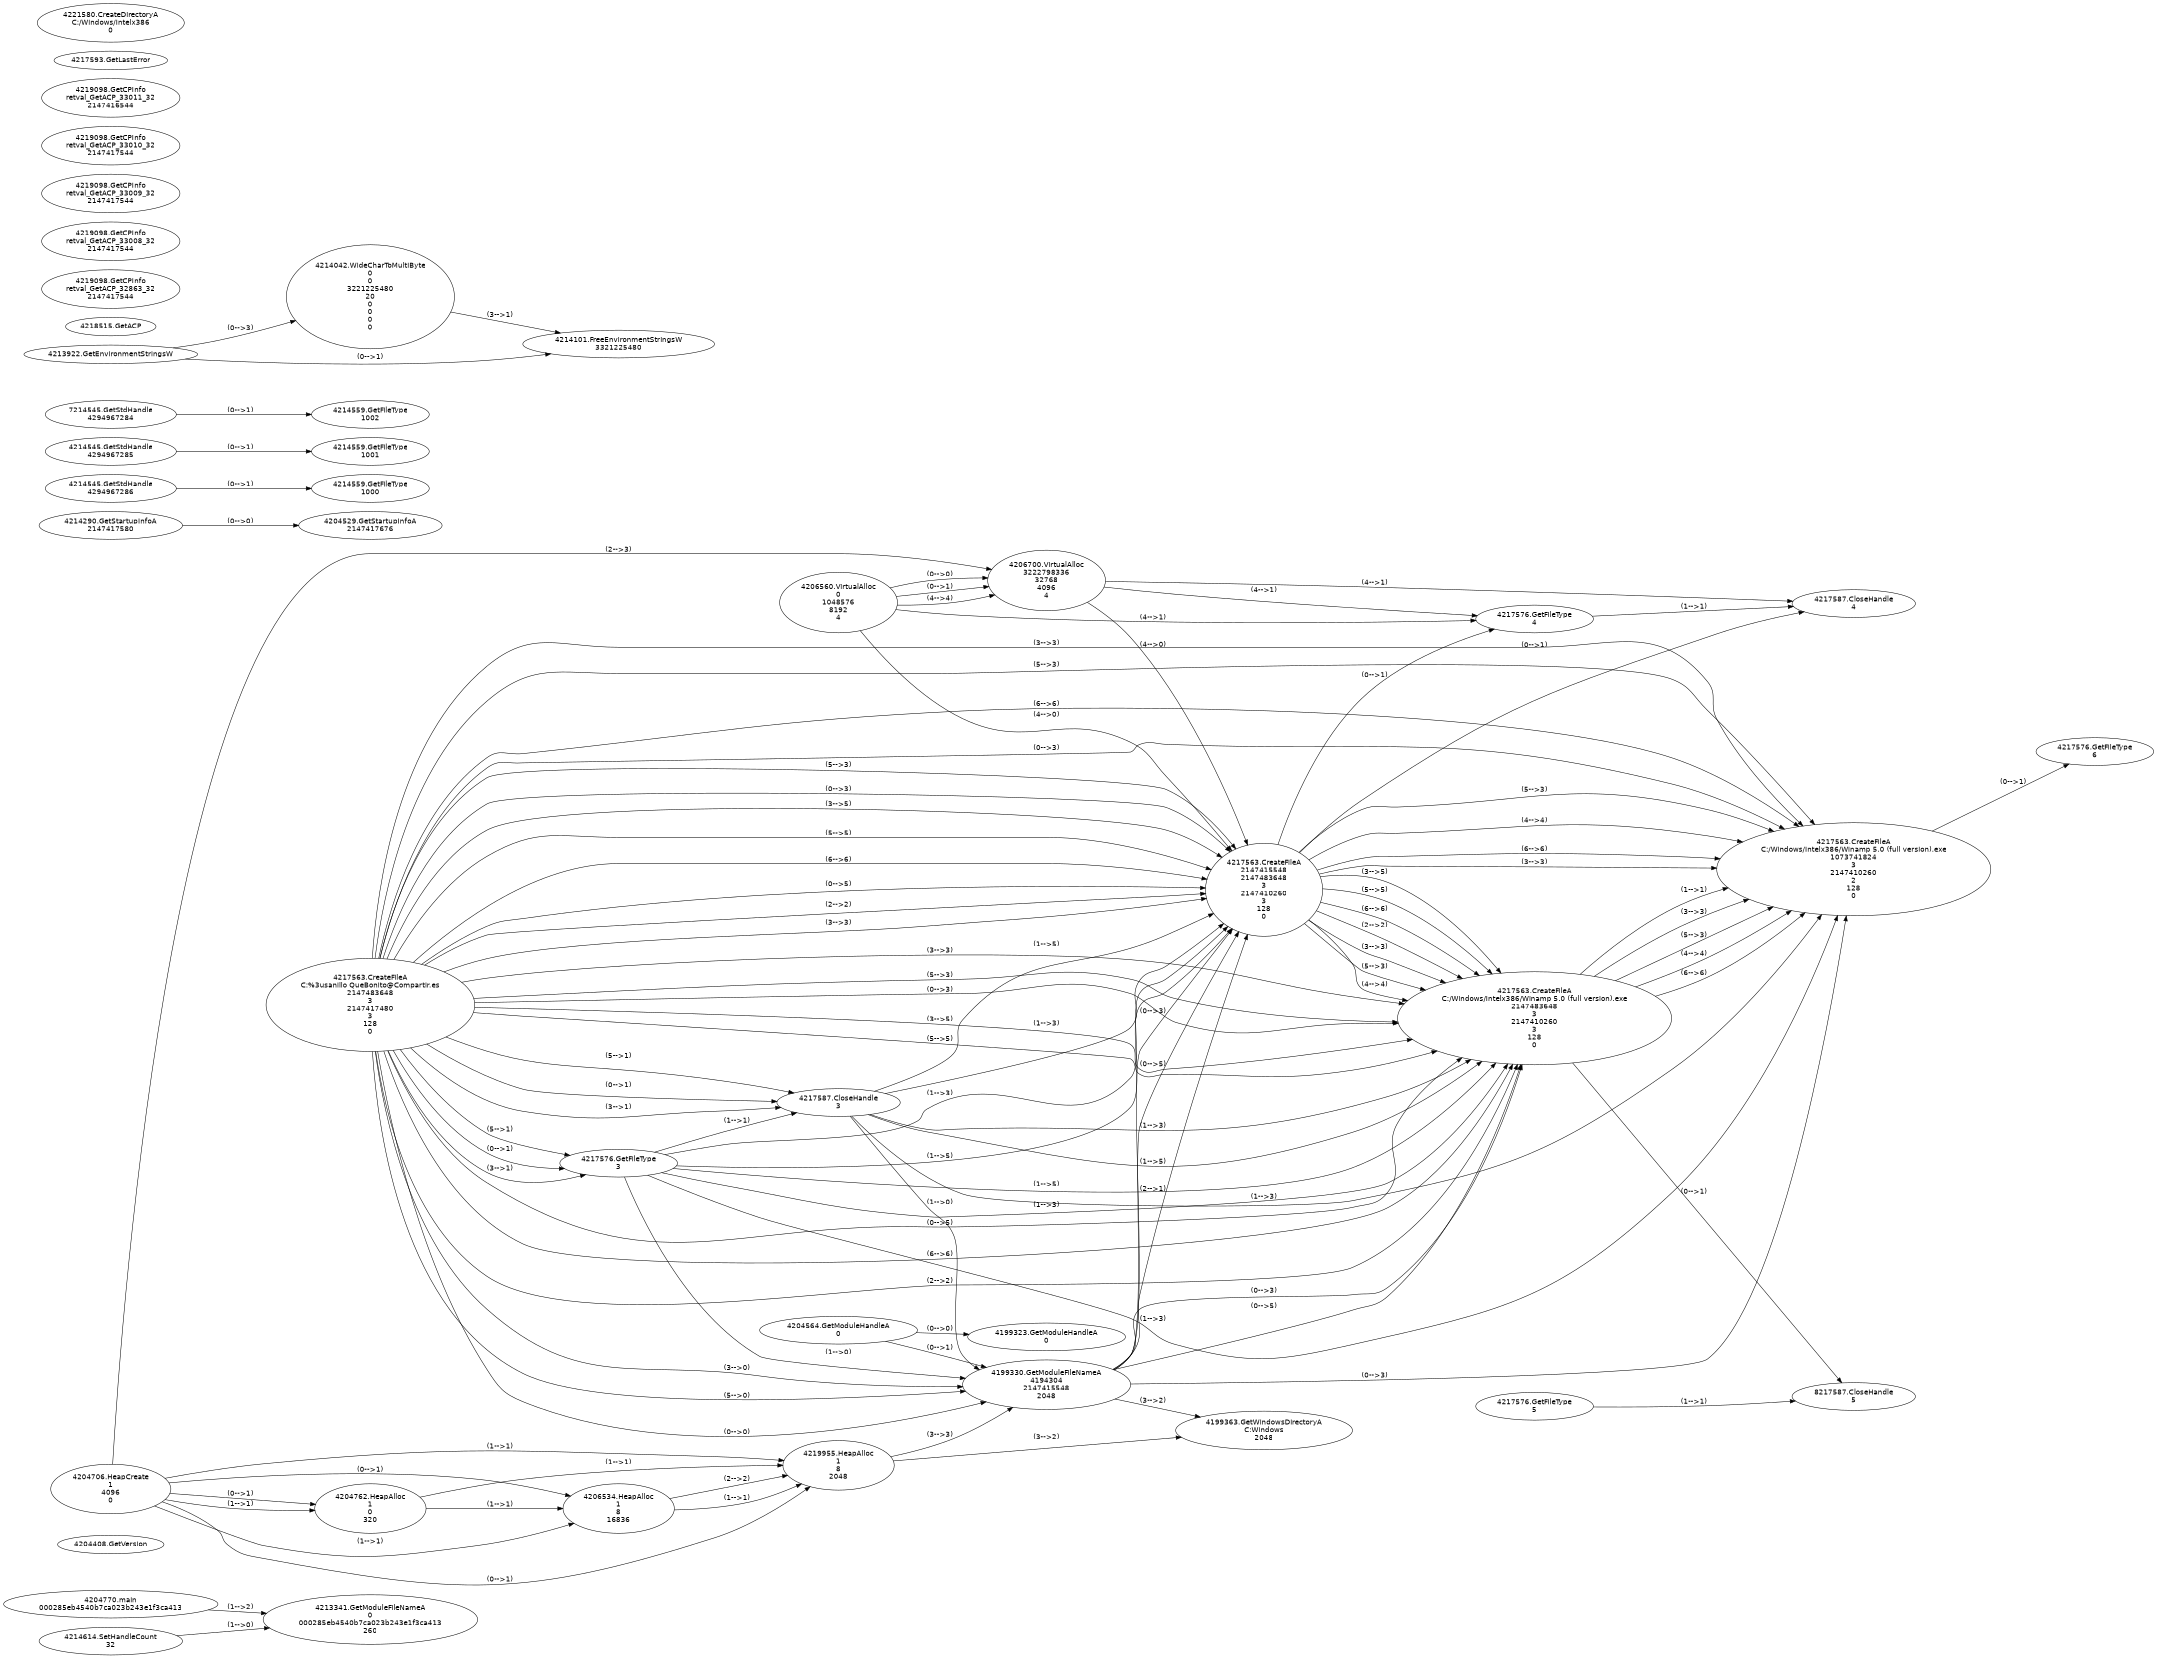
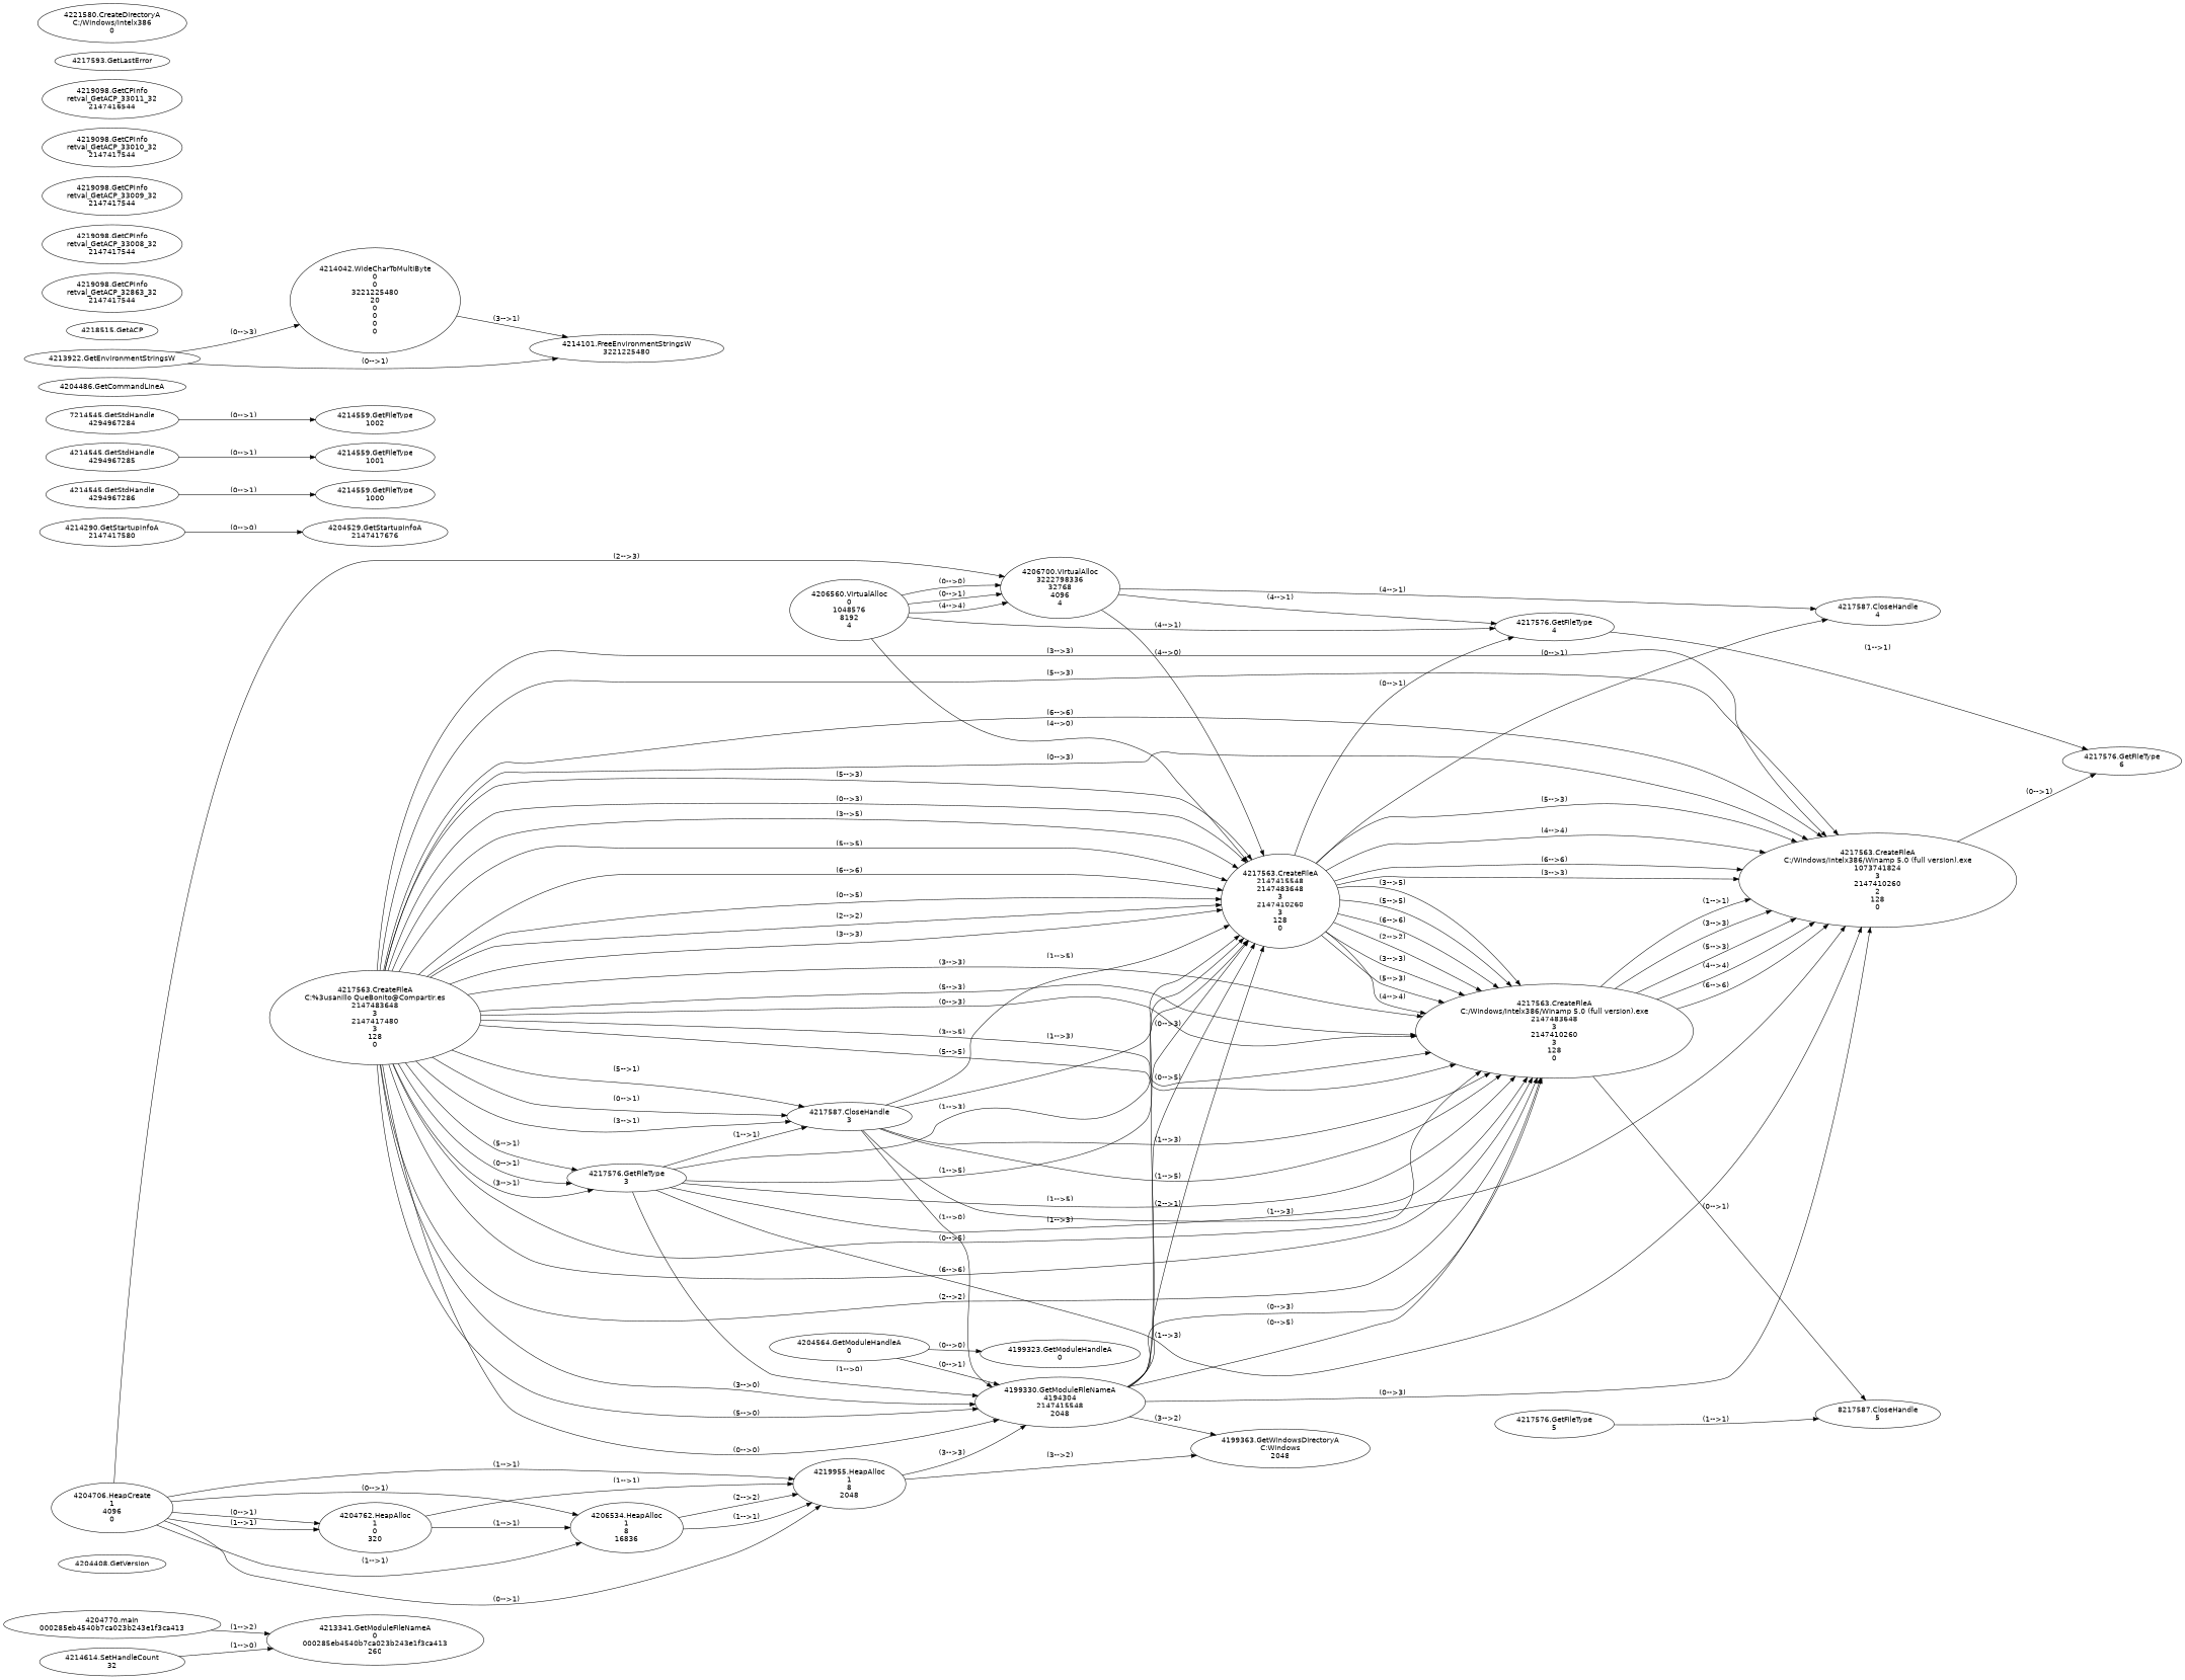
  digraph {
    fontname="DejaVu Sans"
    rankdir=LR
    node [fontname="DejaVu Sans"]
    edge [fontname="DejaVu Sans"]
    n1 [label="4204770.main\n000285eb4540b7ca023b243e1f3ca413"]
    n2 [label="4213341.GetModuleFileNameA\n0\n000285eb4540b7ca023b243e1f3ca413\n260"]
    n3 [label="4204408.GetVersion\n"]
    n4 [label="4204706.HeapCreate\n1\n4096\n0"]
    n5 [label="4204762.HeapAlloc\n1\n0\n320"]
    n6 [label="4206534.HeapAlloc\n1\n8\n16836"]
    n7 [label="4206700.VirtualAlloc\n3222798336\n32768\n4096\n4"]
    n8 [label="4219955.HeapAlloc\n1\n8\n2048"]
    n9 [label="4217563.CreateFileA\n2147415548\n2147483648\n3\n2147410260\n3\n128\n0"]
    n10 [label="4217576.GetFileType\n4"]
    n11 [label="4217587.CloseHandle\n4"]
    n12 [label="4199330.GetModuleFileNameA\n4194304\n2147415548\n2048"]
    n13 [label="4199363.GetWindowsDirectoryA\nC:\Windows\n2048"]
    n14 [label="4206560.VirtualAlloc\n0\n1048576\n8192\n4"]
    n15 [label="4217563.CreateFileA\nC:/Windows/Intelx386/Winamp 5.0 (full version).exe\n2147483648\n3\n2147410260\n3\n128\n0"]
    n16 [label="4217563.CreateFileA\nC:/Windows/Intelx386/Winamp 5.0 (full version).exe\n1073741824\n3\n2147410260\n2\n128\n0"]
    n17 [label="4214290.GetStartupInfoA\n2147417580"]
    n18 [label="4204529.GetStartupInfoA\n2147417676"]
    n19 [label="4214545.GetStdHandle\n4294967286"]
    n20 [label="4214559.GetFileType\n1000"]
    n21 [label="4214545.GetStdHandle\n4294967285"]
    n22 [label="4214559.GetFileType\n1001"]
    n23 [label="7214545.GetStdHandle\n4294967284"]
    n24 [label="4214559.GetFileType\n1002"]
    n25 [label="4214614.SetHandleCount\n32"]
+   n26 [label="4204486.GetCommandLineA\n"]
    n27 [label="4213922.GetEnvironmentStringsW\n"]
    n28 [label="4214042.WideCharToMultiByte\n0\n0\n3221225480\n20\n0\n0\n0\n0"]
-   n29 [label="4214101.FreeEnvironmentStringsW\n3321225480"]
+   n29 [label="4214101.FreeEnvironmentStringsW\n3221225480"]
    n30 [label="4218515.GetACP\n"]
    n31 [label="4219098.GetCPInfo\nretval_GetACP_32863_32\n2147417544"]
    n32 [label="4219098.GetCPInfo\nretval_GetACP_33008_32\n2147417544"]
    n33 [label="4219098.GetCPInfo\nretval_GetACP_33009_32\n2147417544"]
    n34 [label="4219098.GetCPInfo\nretval_GetACP_33010_32\n2147417544"]
    n35 [label="4219098.GetCPInfo\nretval_GetACP_33011_32\n2147416544"]
    n36 [label="4204564.GetModuleHandleA\n0"]
    n37 [label="4199323.GetModuleHandleA\n0"]
    n38 [label="4217563.CreateFileA\nC:\Gusanillo QueBonito@Compartir.es\n2147483648\n3\n2147417480\n3\n128\n0"]
    n39 [label="4217576.GetFileType\n3"]
    n40 [label="4217587.CloseHandle\n3"]
    n41 [label="8217587.CloseHandle\n5"]
    n42 [label="4217576.GetFileType\n6"]
    n43 [label="4217593.GetLastError\n"]
    n44 [label="4221580.CreateDirectoryA\nC:/Windows/Intelx386\n0"]
    n45 [label="4217576.GetFileType\n5"]
    n1 -> n2 [label="(1-->2)"]
    n4 -> n5 [label="(1-->1)"]
    n4 -> n5 [label="(0-->1)"]
    n4 -> n6 [label="(1-->1)"]
    n4 -> n6 [label="(0-->1)"]
    n4 -> n7 [label="(2-->3)"]
    n4 -> n8 [label="(1-->1)"]
    n4 -> n8 [label="(0-->1)"]
    n5 -> n6 [label="(1-->1)"]
    n5 -> n8 [label="(1-->1)"]
    n6 -> n8 [label="(1-->1)"]
    n6 -> n8 [label="(2-->2)"]
    n7 -> n9 [label="(4-->0)"]
    n7 -> n10 [label="(4-->1)"]
    n7 -> n11 [label="(4-->1)"]
    n8 -> n12 [label="(3-->3)"]
    n8 -> n13 [label="(3-->2)"]
    n9 -> n10 [label="(0-->1)"]
    n9 -> n11 [label="(0-->1)"]
    n9 -> n15 [label="(2-->2)"]
    n9 -> n15 [label="(3-->3)"]
    n9 -> n15 [label="(5-->3)"]
    n9 -> n15 [label="(4-->4)"]
    n9 -> n15 [label="(3-->5)"]
    n9 -> n15 [label="(5-->5)"]
    n9 -> n15 [label="(6-->6)"]
    n9 -> n16 [label="(3-->3)"]
    n9 -> n16 [label="(5-->3)"]
    n9 -> n16 [label="(4-->4)"]
    n9 -> n16 [label="(6-->6)"]
-   n10 -> n11 [label="(1-->1)"]
+   n10 -> n42 [label="(1-->1)"]
    n12 -> n9 [label="(2-->1)"]
    n12 -> n9 [label="(0-->3)"]
    n12 -> n9 [label="(0-->5)"]
    n12 -> n13 [label="(3-->2)"]
    n12 -> n15 [label="(0-->3)"]
    n12 -> n15 [label="(0-->5)"]
    n12 -> n16 [label="(0-->3)"]
    n14 -> n7 [label="(0-->1)"]
    n14 -> n7 [label="(4-->4)"]
    n14 -> n7 [label="(0-->0)"]
    n14 -> n9 [label="(4-->0)"]
    n14 -> n10 [label="(4-->1)"]
    n15 -> n16 [label="(1-->1)"]
    n15 -> n16 [label="(3-->3)"]
    n15 -> n16 [label="(5-->3)"]
    n15 -> n16 [label="(4-->4)"]
    n15 -> n16 [label="(6-->6)"]
    n15 -> n41 [label="(0-->1)"]
    n16 -> n42 [label="(0-->1)"]
    n17 -> n18 [label="(0-->0)"]
    n19 -> n20 [label="(0-->1)"]
    n21 -> n22 [label="(0-->1)"]
    n23 -> n24 [label="(0-->1)"]
    n25 -> n2 [label="(1-->0)"]
    n27 -> n28 [label="(0-->3)"]
    n27 -> n29 [label="(0-->1)"]
    n28 -> n29 [label="(3-->1)"]
    n36 -> n12 [label="(0-->1)"]
    n36 -> n37 [label="(0-->0)"]
    n38 -> n9 [label="(2-->2)"]
    n38 -> n9 [label="(3-->3)"]
    n38 -> n9 [label="(5-->3)"]
    n38 -> n9 [label="(0-->3)"]
    n38 -> n9 [label="(3-->5)"]
    n38 -> n9 [label="(5-->5)"]
    n38 -> n9 [label="(0-->5)"]
    n38 -> n9 [label="(6-->6)"]
    n38 -> n12 [label="(3-->0)"]
    n38 -> n12 [label="(5-->0)"]
    n38 -> n12 [label="(0-->0)"]
    n38 -> n15 [label="(2-->2)"]
    n38 -> n15 [label="(3-->3)"]
    n38 -> n15 [label="(5-->3)"]
    n38 -> n15 [label="(0-->3)"]
    n38 -> n15 [label="(3-->5)"]
    n38 -> n15 [label="(5-->5)"]
    n38 -> n15 [label="(0-->5)"]
    n38 -> n15 [label="(6-->6)"]
    n38 -> n16 [label="(3-->3)"]
    n38 -> n16 [label="(5-->3)"]
    n38 -> n16 [label="(0-->3)"]
    n38 -> n16 [label="(6-->6)"]
    n38 -> n39 [label="(3-->1)"]
    n38 -> n39 [label="(5-->1)"]
    n38 -> n39 [label="(0-->1)"]
    n38 -> n40 [label="(3-->1)"]
    n38 -> n40 [label="(5-->1)"]
    n38 -> n40 [label="(0-->1)"]
    n39 -> n9 [label="(1-->3)"]
    n39 -> n9 [label="(1-->5)"]
    n39 -> n12 [label="(1-->0)"]
    n39 -> n15 [label="(1-->3)"]
    n39 -> n15 [label="(1-->5)"]
    n39 -> n16 [label="(1-->3)"]
    n39 -> n40 [label="(1-->1)"]
    n40 -> n9 [label="(1-->3)"]
    n40 -> n9 [label="(1-->5)"]
    n40 -> n12 [label="(1-->0)"]
    n40 -> n15 [label="(1-->3)"]
    n40 -> n15 [label="(1-->5)"]
    n40 -> n16 [label="(1-->3)"]
    n45 -> n41 [label="(1-->1)"]
  }
